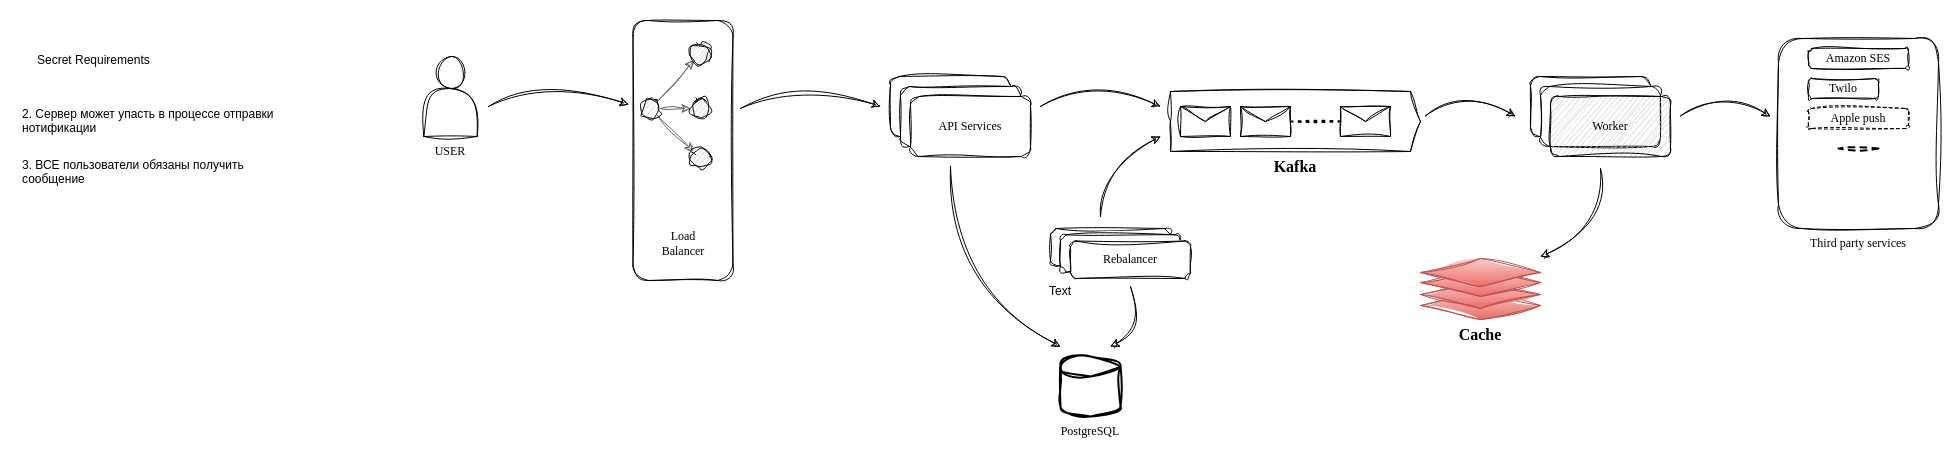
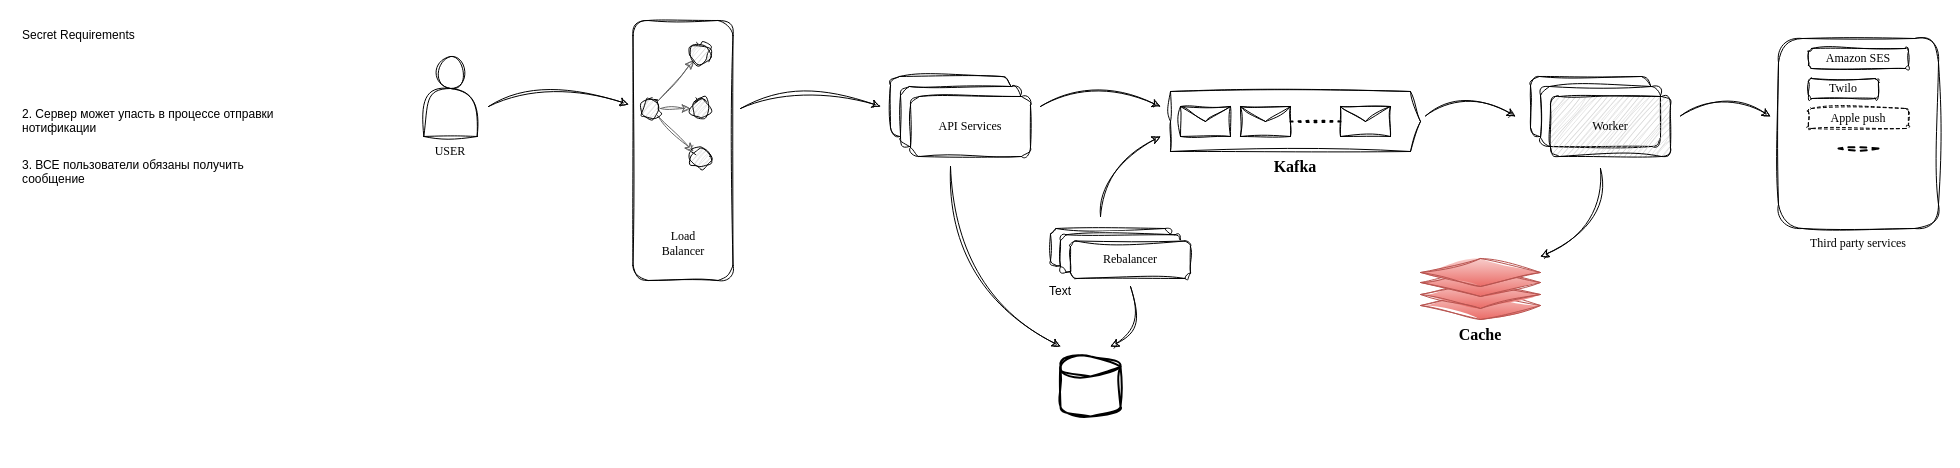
  <mxCell id="0" />
  <mxCell id="1" parent="0" />
  <mxCell id="2" value="" style="rhombus;whiteSpace=wrap;html=1;fillColor=#f8cecc;strokeColor=#b85450;gradientColor=#ea6b66;sketch=1;curveFitting=1;jiggle=2;" parent="1" vertex="1"><mxGeometry x="1420" y="291" width="120" height="28" as="geometry" /></mxCell>
  <mxCell id="3" value="" style="rhombus;whiteSpace=wrap;html=1;fillColor=#f8cecc;strokeColor=#b85450;gradientColor=#ea6b66;sketch=1;curveFitting=1;jiggle=2;" parent="1" vertex="1"><mxGeometry x="1420" y="280" width="120" height="28" as="geometry" /></mxCell>
  <mxCell id="4" value="" style="rounded=1;whiteSpace=wrap;html=1;sketch=1;curveFitting=1;jiggle=2;" parent="1" vertex="1"><mxGeometry x="632.5" y="20" width="100" height="260" as="geometry" /></mxCell>
  <mxCell id="5" value="2.&amp;nbsp;&lt;span style=&quot;background-color: initial;&quot;&gt;Сервер может упасть в процессе отправки нотификации&lt;/span&gt;" style="text;html=1;align=left;verticalAlign=top;whiteSpace=wrap;rounded=1;sketch=1;curveFitting=1;jiggle=2;" parent="1" vertex="1"><mxGeometry x="20" y="100" width="280" height="50" as="geometry" /></mxCell>
  <mxCell id="6" value="3.&amp;nbsp;&lt;span style=&quot;background-color: initial;&quot;&gt;ВСЕ пользователи обязаны получить сообщение&lt;/span&gt;" style="text;html=1;align=left;verticalAlign=top;whiteSpace=wrap;rounded=1;sketch=1;curveFitting=1;jiggle=2;" parent="1" vertex="1"><mxGeometry x="20" y="151" width="280" height="40" as="geometry" /></mxCell>
- <mxCell id="7" value="Secret Requirements" style="text;html=1;align=left;verticalAlign=middle;whiteSpace=wrap;rounded=1;sketch=1;curveFitting=1;jiggle=2;" parent="1" vertex="1"><mxGeometry x="35" y="45" width="140" height="30" as="geometry" /></mxCell>
+ <mxCell id="7" value="Secret Requirements" style="text;html=1;align=left;verticalAlign=middle;whiteSpace=wrap;rounded=1;sketch=1;curveFitting=1;jiggle=2;" parent="1" vertex="1"><mxGeometry x="20" y="20" width="140" height="30" as="geometry" /></mxCell>
  <mxCell id="8" value="" style="group;rounded=1;sketch=1;curveFitting=1;jiggle=2;" parent="1" vertex="1" connectable="0"><mxGeometry x="640" y="43" width="85" height="215" as="geometry" /></mxCell>
  <mxCell id="9" style="rounded=1;orthogonalLoop=1;jettySize=auto;html=1;exitX=1;exitY=0;exitDx=0;exitDy=0;entryX=0;entryY=1;entryDx=0;entryDy=0;strokeColor=#666666;sketch=1;curveFitting=1;jiggle=2;" parent="8" source="12" target="13" edge="1"><mxGeometry relative="1" as="geometry" /></mxCell>
  <mxCell id="10" style="edgeStyle=orthogonalEdgeStyle;rounded=1;orthogonalLoop=1;jettySize=auto;html=1;exitX=1;exitY=0.5;exitDx=0;exitDy=0;entryX=0;entryY=0.5;entryDx=0;entryDy=0;strokeColor=#666666;sketch=1;curveFitting=1;jiggle=2;" parent="8" source="12" target="14" edge="1"><mxGeometry relative="1" as="geometry" /></mxCell>
  <mxCell id="11" style="rounded=1;orthogonalLoop=1;jettySize=auto;html=1;exitX=1;exitY=1;exitDx=0;exitDy=0;entryX=0;entryY=0;entryDx=0;entryDy=0;strokeColor=#666666;sketch=1;curveFitting=1;jiggle=2;" parent="8" source="12" target="15" edge="1"><mxGeometry relative="1" as="geometry" /></mxCell>
  <mxCell id="12" value="" style="ellipse;whiteSpace=wrap;html=1;aspect=fixed;fillColor=#CCCCCC;rounded=1;sketch=1;curveFitting=1;jiggle=2;" parent="8" vertex="1"><mxGeometry y="55" width="20" height="20" as="geometry" /></mxCell>
  <mxCell id="13" value="" style="ellipse;whiteSpace=wrap;html=1;aspect=fixed;fillColor=#CCCCCC;rounded=1;sketch=1;curveFitting=1;jiggle=2;" parent="8" vertex="1"><mxGeometry x="50" width="20" height="20" as="geometry" /></mxCell>
  <mxCell id="14" value="" style="ellipse;whiteSpace=wrap;html=1;aspect=fixed;fillColor=#CCCCCC;rounded=1;sketch=1;curveFitting=1;jiggle=2;" parent="8" vertex="1"><mxGeometry x="50" y="55" width="20" height="20" as="geometry" /></mxCell>
  <mxCell id="15" value="" style="ellipse;whiteSpace=wrap;html=1;aspect=fixed;fillColor=#CCCCCC;rounded=1;sketch=1;curveFitting=1;jiggle=2;" parent="8" vertex="1"><mxGeometry x="50" y="105" width="20" height="20" as="geometry" /></mxCell>
  <mxCell id="16" value="&lt;font face=&quot;Comic Sans MS&quot;&gt;Load Balancer&lt;/font&gt;" style="text;html=1;align=center;verticalAlign=middle;whiteSpace=wrap;rounded=1;sketch=1;curveFitting=1;jiggle=2;" parent="1" vertex="1"><mxGeometry x="652.5" y="228" width="60" height="30" as="geometry" /></mxCell>
  <mxCell id="17" value="" style="group;fontFamily=Comic Sans MS;rounded=1;sketch=1;curveFitting=1;jiggle=2;" parent="1" vertex="1" connectable="0"><mxGeometry x="890" y="76" width="140" height="80" as="geometry" /></mxCell>
  <mxCell id="18" value="" style="rounded=1;whiteSpace=wrap;html=1;sketch=1;curveFitting=1;jiggle=2;" parent="17" vertex="1"><mxGeometry width="120" height="60" as="geometry" /></mxCell>
  <mxCell id="19" value="" style="rounded=1;whiteSpace=wrap;html=1;sketch=1;curveFitting=1;jiggle=2;" parent="17" vertex="1"><mxGeometry x="10" y="10" width="120" height="60" as="geometry" /></mxCell>
  <mxCell id="20" value="&lt;font face=&quot;Comic Sans MS&quot;&gt;API Services&lt;/font&gt;" style="rounded=1;whiteSpace=wrap;html=1;sketch=1;curveFitting=1;jiggle=2;" parent="17" vertex="1"><mxGeometry x="20" y="20" width="120" height="60" as="geometry" /></mxCell>
  <mxCell id="21" value="&lt;font style=&quot;font-size: 16px;&quot;&gt;Kafka&lt;/font&gt;" style="text;html=1;align=center;verticalAlign=middle;whiteSpace=wrap;rounded=1;fontFamily=Comic Sans MS;fontStyle=1;fontSize=16;sketch=1;curveFitting=1;jiggle=2;" parent="1" vertex="1"><mxGeometry x="1240" y="151" width="110" height="30" as="geometry" /></mxCell>
  <mxCell id="22" value="" style="group;sketch=1;curveFitting=1;jiggle=2;" parent="1" vertex="1" connectable="0"><mxGeometry x="1170" y="91" width="250" height="60" as="geometry" /></mxCell>
  <mxCell id="23" value="" style="html=1;shadow=0;dashed=0;align=center;verticalAlign=middle;shape=mxgraph.arrows2.arrow;dy=0;dx=10;notch=0;rounded=1;sketch=1;curveFitting=1;jiggle=2;" parent="22" vertex="1"><mxGeometry width="250" height="60" as="geometry" /></mxCell>
  <mxCell id="24" value="" style="shape=message;html=1;html=1;outlineConnect=0;labelPosition=center;verticalLabelPosition=bottom;align=center;verticalAlign=top;rounded=1;sketch=1;curveFitting=1;jiggle=2;" parent="22" vertex="1"><mxGeometry x="10" y="15" width="50" height="30" as="geometry" /></mxCell>
  <mxCell id="25" value="" style="shape=message;html=1;html=1;outlineConnect=0;labelPosition=center;verticalLabelPosition=bottom;align=center;verticalAlign=top;rounded=1;sketch=1;curveFitting=1;jiggle=2;" parent="22" vertex="1"><mxGeometry x="70" y="15" width="50" height="30" as="geometry" /></mxCell>
  <mxCell id="26" value="" style="shape=message;html=1;html=1;outlineConnect=0;labelPosition=center;verticalLabelPosition=bottom;align=center;verticalAlign=top;rounded=1;sketch=1;curveFitting=1;jiggle=2;" parent="22" vertex="1"><mxGeometry x="170" y="15" width="50" height="30" as="geometry" /></mxCell>
  <mxCell id="27" value="" style="endArrow=none;dashed=1;html=1;dashPattern=1 3;strokeWidth=2;rounded=1;exitX=1;exitY=0.5;exitDx=0;exitDy=0;entryX=0;entryY=0.5;entryDx=0;entryDy=0;sketch=1;curveFitting=1;jiggle=2;" parent="22" source="25" target="26" edge="1"><mxGeometry width="50" height="50" relative="1" as="geometry"><mxPoint x="-20" y="180" as="sourcePoint" /><mxPoint x="30" y="130" as="targetPoint" /></mxGeometry></mxCell>
  <mxCell id="28" value="" style="group;fontFamily=Comic Sans MS;rounded=1;sketch=1;curveFitting=1;jiggle=2;" parent="1" vertex="1" connectable="0"><mxGeometry x="1050" y="228" width="140" height="50" as="geometry" /></mxCell>
  <mxCell id="29" value="" style="rounded=1;whiteSpace=wrap;html=1;sketch=1;curveFitting=1;jiggle=2;" parent="28" vertex="1"><mxGeometry width="120" height="37.5" as="geometry" /></mxCell>
  <mxCell id="30" value="" style="rounded=1;whiteSpace=wrap;html=1;sketch=1;curveFitting=1;jiggle=2;" parent="28" vertex="1"><mxGeometry x="10" y="6.25" width="120" height="37.5" as="geometry" /></mxCell>
  <mxCell id="31" value="&lt;font face=&quot;Comic Sans MS&quot;&gt;Rebalancer&lt;/font&gt;" style="rounded=1;whiteSpace=wrap;html=1;sketch=1;curveFitting=1;jiggle=2;" parent="28" vertex="1"><mxGeometry x="20" y="12.5" width="120" height="37.5" as="geometry" /></mxCell>
  <mxCell id="32" value="" style="group;fontFamily=Comic Sans MS;rounded=1;sketch=1;curveFitting=1;jiggle=2;" parent="1" vertex="1" connectable="0"><mxGeometry x="1530" y="76" width="140" height="80" as="geometry" /></mxCell>
  <mxCell id="33" value="" style="rounded=1;whiteSpace=wrap;html=1;sketch=1;curveFitting=1;jiggle=2;" parent="32" vertex="1"><mxGeometry width="120" height="60" as="geometry" /></mxCell>
  <mxCell id="34" value="" style="rounded=1;whiteSpace=wrap;html=1;sketch=1;curveFitting=1;jiggle=2;" parent="32" vertex="1"><mxGeometry x="10" y="10" width="120" height="60" as="geometry" /></mxCell>
  <mxCell id="35" value="&lt;font face=&quot;Comic Sans MS&quot;&gt;Worker&lt;/font&gt;" style="rounded=1;whiteSpace=wrap;html=1;sketch=1;curveFitting=1;jiggle=2;fillColor=#cccccc;" parent="32" vertex="1"><mxGeometry x="20" y="20" width="120" height="60" as="geometry" /></mxCell>
  <mxCell id="36" value="" style="group;sketch=1;curveFitting=1;jiggle=2;" parent="1" vertex="1" connectable="0"><mxGeometry x="1060" y="356" width="60" height="90" as="geometry" /></mxCell>
  <mxCell id="37" value="" style="strokeWidth=2;html=1;shape=mxgraph.flowchart.database;whiteSpace=wrap;rounded=1;sketch=1;curveFitting=1;jiggle=2;" parent="36" vertex="1"><mxGeometry width="60" height="60" as="geometry" /></mxCell>
- <mxCell id="38" value="PostgreSQL" style="text;html=1;align=center;verticalAlign=middle;whiteSpace=wrap;rounded=1;fontFamily=Comic Sans MS;sketch=1;curveFitting=1;jiggle=2;" parent="36" vertex="1"><mxGeometry y="60" width="60" height="30" as="geometry" /></mxCell>
  <mxCell id="39" value="" style="endArrow=classic;html=1;rounded=0;curved=1;sketch=1;curveFitting=1;jiggle=2;" parent="1" edge="1"><mxGeometry width="50" height="50" relative="1" as="geometry"><mxPoint x="1100" y="216" as="sourcePoint" /><mxPoint x="1160" y="136" as="targetPoint" /><Array as="points"><mxPoint x="1100" y="166" /></Array></mxGeometry></mxCell>
  <mxCell id="40" value="" style="endArrow=classic;html=1;rounded=0;curved=1;sketch=1;curveFitting=1;jiggle=2;" parent="1" edge="1"><mxGeometry width="50" height="50" relative="1" as="geometry"><mxPoint x="1130" y="286" as="sourcePoint" /><mxPoint x="1110" y="346" as="targetPoint" /><Array as="points"><mxPoint x="1150" y="326" /></Array></mxGeometry></mxCell>
  <mxCell id="41" value="" style="endArrow=classic;html=1;rounded=0;curved=1;sketch=1;curveFitting=1;jiggle=2;" parent="1" edge="1"><mxGeometry width="50" height="50" relative="1" as="geometry"><mxPoint x="950" y="166" as="sourcePoint" /><mxPoint x="1060" y="346" as="targetPoint" /><Array as="points"><mxPoint x="950" y="286" /></Array></mxGeometry></mxCell>
  <mxCell id="42" value="" style="rhombus;whiteSpace=wrap;html=1;fillColor=#f8cecc;strokeColor=#b85450;gradientColor=#ea6b66;sketch=1;curveFitting=1;jiggle=2;" parent="1" vertex="1"><mxGeometry x="1420" y="268" width="120" height="28" as="geometry" /></mxCell>
  <mxCell id="43" value="" style="rhombus;whiteSpace=wrap;html=1;fillColor=#f8cecc;strokeColor=#b85450;gradientColor=#ea6b66;sketch=1;curveFitting=1;jiggle=2;" parent="1" vertex="1"><mxGeometry x="1420" y="258" width="120" height="28" as="geometry" /></mxCell>
  <mxCell id="44" value="&lt;font style=&quot;font-size: 16px;&quot;&gt;Cache&lt;/font&gt;" style="text;html=1;align=center;verticalAlign=middle;whiteSpace=wrap;rounded=1;fontFamily=Comic Sans MS;fontStyle=1;fontSize=16;sketch=1;curveFitting=1;jiggle=2;" parent="1" vertex="1"><mxGeometry x="1425" y="319" width="110" height="30" as="geometry" /></mxCell>
  <mxCell id="45" value="" style="endArrow=classic;html=1;rounded=0;curved=1;sketch=1;curveFitting=1;jiggle=2;" parent="1" edge="1"><mxGeometry width="50" height="50" relative="1" as="geometry"><mxPoint x="1600" y="168" as="sourcePoint" /><mxPoint x="1540" y="256" as="targetPoint" /><Array as="points"><mxPoint x="1610" y="226" /></Array></mxGeometry></mxCell>
  <mxCell id="46" value="" style="rounded=1;whiteSpace=wrap;html=1;sketch=1;curveFitting=1;jiggle=2;" parent="1" vertex="1"><mxGeometry x="1778" y="38" width="160" height="190" as="geometry" /></mxCell>
  <mxCell id="47" value="Third party services" style="text;html=1;align=center;verticalAlign=middle;whiteSpace=wrap;rounded=1;fontFamily=Comic Sans MS;sketch=1;curveFitting=1;jiggle=2;" parent="1" vertex="1"><mxGeometry x="1798" y="228" width="120" height="30" as="geometry" /></mxCell>
  <mxCell id="48" value="Amazon SES" style="rounded=1;whiteSpace=wrap;html=1;fontFamily=Comic Sans MS;sketch=1;curveFitting=1;jiggle=2;" parent="1" vertex="1"><mxGeometry x="1808" y="48" width="100" height="20" as="geometry" /></mxCell>
  <mxCell id="49" value="Twilo" style="rounded=1;whiteSpace=wrap;html=1;fontFamily=Comic Sans MS;sketch=1;curveFitting=1;jiggle=2;" parent="1" vertex="1"><mxGeometry x="1808" y="78" width="70" height="20" as="geometry" /></mxCell>
  <mxCell id="50" value="Apple push" style="rounded=1;whiteSpace=wrap;html=1;fontFamily=Comic Sans MS;sketch=1;curveFitting=1;jiggle=2;dashed=1;" parent="1" vertex="1"><mxGeometry x="1808" y="108" width="100" height="20" as="geometry" /></mxCell>
  <mxCell id="51" value="" style="endArrow=none;dashed=1;html=1;rounded=1;fontSize=11;spacing=2;spacingTop=0;strokeWidth=2;sketch=1;curveFitting=1;jiggle=2;" parent="1" edge="1"><mxGeometry width="50" height="50" relative="1" as="geometry"><mxPoint x="1878" y="148" as="sourcePoint" /><mxPoint x="1838.001" y="148" as="targetPoint" /></mxGeometry></mxCell>
  <mxCell id="52" value="" style="endArrow=classic;html=1;rounded=0;curved=1;sketch=1;curveFitting=1;jiggle=2;" parent="1" edge="1"><mxGeometry width="50" height="50" relative="1" as="geometry"><mxPoint x="1680" y="115.41" as="sourcePoint" /><mxPoint x="1770" y="115.89" as="targetPoint" /><Array as="points"><mxPoint x="1720" y="86" /></Array></mxGeometry></mxCell>
  <mxCell id="53" value="" style="endArrow=classic;html=1;rounded=0;curved=1;sketch=1;curveFitting=1;jiggle=2;" parent="1" edge="1"><mxGeometry width="50" height="50" relative="1" as="geometry"><mxPoint x="1425" y="115.41" as="sourcePoint" /><mxPoint x="1515" y="115.89" as="targetPoint" /><Array as="points"><mxPoint x="1465" y="86" /></Array></mxGeometry></mxCell>
  <mxCell id="54" value="" style="endArrow=classic;html=1;rounded=0;curved=1;sketch=1;curveFitting=1;jiggle=2;" parent="1" edge="1"><mxGeometry width="50" height="50" relative="1" as="geometry"><mxPoint x="1040" y="105.94" as="sourcePoint" /><mxPoint x="1160" y="106" as="targetPoint" /><Array as="points"><mxPoint x="1090" y="76" /></Array></mxGeometry></mxCell>
  <mxCell id="55" value="" style="endArrow=classic;html=1;rounded=0;curved=1;sketch=1;curveFitting=1;jiggle=2;" parent="1" edge="1"><mxGeometry width="50" height="50" relative="1" as="geometry"><mxPoint x="740" y="108" as="sourcePoint" /><mxPoint x="880" y="106" as="targetPoint" /><Array as="points"><mxPoint x="800" y="78" /></Array></mxGeometry></mxCell>
  <mxCell id="56" value="" style="endArrow=classic;html=1;rounded=0;curved=1;sketch=1;curveFitting=1;jiggle=2;" parent="1" edge="1"><mxGeometry width="50" height="50" relative="1" as="geometry"><mxPoint x="488" y="106" as="sourcePoint" /><mxPoint x="628" y="104" as="targetPoint" /><Array as="points"><mxPoint x="548" y="76" /></Array></mxGeometry></mxCell>
  <mxCell id="57" value="" style="group" parent="1" vertex="1" connectable="0"><mxGeometry x="420" y="56" width="60" height="110" as="geometry" /></mxCell>
  <mxCell id="58" value="" style="shape=actor;whiteSpace=wrap;html=1;sketch=1;hachureGap=4;jiggle=2;curveFitting=1;fontFamily=Architects Daughter;fontSource=https%3A%2F%2Ffonts.googleapis.com%2Fcss%3Ffamily%3DArchitects%2BDaughter;" parent="57" vertex="1"><mxGeometry x="3.33" width="53.33" height="80" as="geometry" /></mxCell>
  <mxCell id="59" value="USER" style="text;html=1;align=center;verticalAlign=middle;whiteSpace=wrap;rounded=1;fontFamily=Comic Sans MS;sketch=1;curveFitting=1;jiggle=2;" parent="57" vertex="1"><mxGeometry y="80" width="60" height="30" as="geometry" /></mxCell>
  <mxCell id="60" value="Text" style="text;strokeColor=none;align=center;fillColor=none;html=1;verticalAlign=middle;whiteSpace=wrap;rounded=0;" vertex="1" parent="1"><mxGeometry x="1030" y="276" width="60" height="30" as="geometry" /></mxCell>
